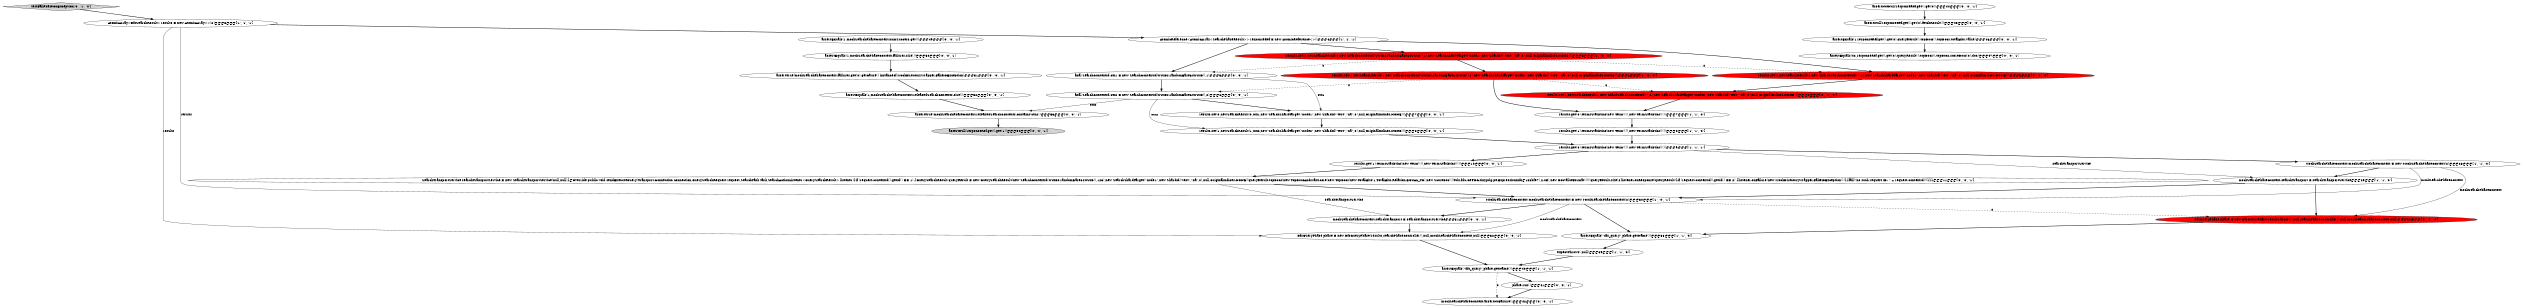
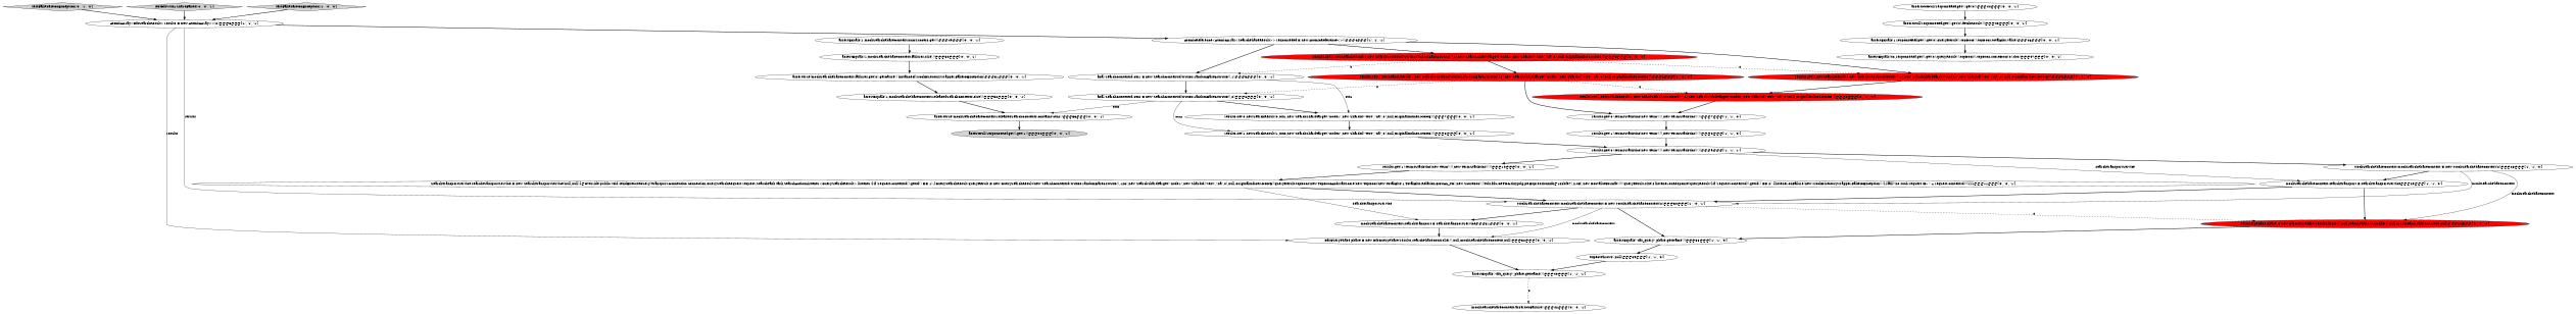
  digraph {
    node [fillcolor=white shape=ellipse style=filled]
    edge [style=bold]
    n1 [label="results.get(1).termsStatistics(new Term((((,new TermStatistics(((()@@@8@@@['1', '1', '0']"]
    n2 [label="results.get(0).termsStatistics(new Term((((,new TermStatistics(((()@@@9@@@['1', '1', '1']"]
    n3 [label="MockSearchPhaseContext mockSearchPhaseContext = new MockSearchPhaseContext(2)@@@28@@@['1', '1', '0']"]
    n4 [label="mockSearchPhaseContext.searchTransport = searchTransportService@@@29@@@['1', '1', '0']"]
    n5 [label="results.get(1).termsStatistics(new Term((((,new TermStatistics(((()@@@10@@@['0', '0', '1']"]
    n6 [fillcolor=lightgray label="testFailPhaseOnException['0', '1', '0']" shape=diamond]
    n7 [label="AtomicArray<DfsSearchResult> results = new AtomicArray<>(2)@@@3@@@['1', '1', '1']"]
    n8 [label="DfsQueryPhase phase = new DfsQueryPhase(results,searchPhaseController(),null,mockSearchPhaseContext,null)@@@32@@@['0', '0', '1']"]
    n9 [label="MockSearchPhaseContext mockSearchPhaseContext = new MockSearchPhaseContext(2)@@@30@@@['1', '0', '1']"]
    n10 [label="AtomicReference<AtomicArray<SearchPhaseResult>> responseRef = new AtomicReference<>()@@@4@@@['1', '1', '1']"]
    n11 [label="final SearchContextId ctx2 = new SearchContextId(UUIDs.randomBase64UUID(),2)@@@6@@@['0', '0', '1']"]
    n12 [label="assertTrue(mockSearchPhaseContext.releasedSearchContexts.contains(ctx2))@@@53@@@['0', '0', '1']"]
    n13 [label="results.set(0,newSearchResult(0,ctx1,new SearchShardTarget(\"node1\",new ShardId(\"test\",\"na\",0),null,OriginalIndices.NONE)))@@@7@@@['0', '0', '1']"]
    n14 [label="results.set(1,newSearchResult(1,ctx2,new SearchShardTarget(\"node2\",new ShardId(\"test\",\"na\",0),null,OriginalIndices.NONE)))@@@8@@@['0', '0', '1']"]
    n15 [fillcolor=lightgray label="assertNull(responseRef.get().get(1))@@@54@@@['0', '0', '1']"]
    n16 [label="assertEquals(\"dfs_query\",phase.getName())@@@40@@@['1', '1', '1']"]
-   n17 [label="phase.run()@@@41@@@['0', '0', '1']"]
    n18 [label="mockSearchPhaseContext.assertNoFailure()@@@42@@@['0', '0', '1']"]
    n19 [label="assertNotNull(responseRef.get().get(0))@@@44@@@['0', '0', '1']"]
    n20 [label="assertNull(responseRef.get().get(0).fetchResult())@@@45@@@['0', '0', '1']"]
    n21 [fillcolor=red label="DfsQueryPhase phase = new DfsQueryPhase(results.asList(),null,searchPhaseController(),null,mockSearchPhaseContext,null)@@@30@@@['0', '1', '0']"]
    n22 [label="mockSearchPhaseContext.searchTransport = searchTransportService@@@31@@@['0', '0', '1']"]
    n23 [label="assertEquals(\"dfs_query\",phase.getName())@@@38@@@['1', '1', '0']"]
    n24 [label="assertTrue(mockSearchPhaseContext.failures.get(0).getCause() instanceof MockDirectoryWrapper.FakeIOException)@@@51@@@['0', '0', '1']"]
    n25 [label="assertEquals(1,mockSearchPhaseContext.releasedSearchContexts.size())@@@52@@@['0', '0', '1']"]
+   n26 [fillcolor=lightgray label="testDfsWith1ShardFailed['0', '0', '1']" shape=diamond]
    n27 [label="assertEquals(1,mockSearchPhaseContext.numSuccess.get())@@@49@@@['0', '0', '1']"]
    n28 [label="assertEquals(1,mockSearchPhaseContext.failures.size())@@@50@@@['0', '0', '1']"]
    n29 [label="assertEquals(1,responseRef.get().get(0).queryResult().topDocs().topDocs.totalHits.value)@@@46@@@['0', '0', '1']"]
    n30 [label="SearchTransportService searchTransportService = new SearchTransportService(null,null){@Override public void sendExecuteQuery(Transport.Connection connection,QuerySearchRequest request,SearchTask task,SearchActionListener<QuerySearchResult> listener){if (request.contextId().getId() == 1) {QuerySearchResult queryResult = new QuerySearchResult(new SearchContextId(UUIDs.randomBase64UUID(),123),new SearchShardTarget(\"node1\",new ShardId(\"test\",\"na\",0),null,OriginalIndices.NONE))queryResult.topDocs(new TopDocsAndMaxScore(new TopDocs(new TotalHits(1,TotalHits.Relation.EQUAL_TO),new ScoreDoc((((edu.fdu.CPPDG.tinypdg.pe.ExpressionInfo@133bf97),2.0F),new DocValueFormat(((()queryResult.size(2)listener.onResponse(queryResult)}if (request.contextId().getId() == 2) {listener.onFailure(new MockDirectoryWrapper.FakeIOException())}{fail(\"no such request ID: \" + request.contextId())}}}@@@11@@@['0', '0', '1']"]
    n31 [label="expectThrows(,null)@@@39@@@['1', '1', '0']"]
    n32 [label="results.get(0).termsStatistics(new Term((((,new TermStatistics(((()@@@7@@@['1', '1', '0']"]
+   n33 [fillcolor=lightgray label="testFailPhaseOnException['1', '0', '0']" shape=diamond]
    n34 [fillcolor=red label="results.set(0,newSearchResult(0,new ShardSearchContextId(\"\",1),new SearchShardTarget(\"node1\",new ShardId(\"test\",\"na\",0),null,OriginalIndices.NONE)))@@@5@@@['0', '1', '0']"]
    n35 [fillcolor=red label="results.set(0,newSearchResult(0,new SearchContextId(UUIDs.randomBase64UUID(),1),new SearchShardTarget(\"node1\",new ShardId(\"test\",\"na\",0),null,OriginalIndices.NONE)))@@@5@@@['1', '0', '0']"]
    n36 [label="final SearchContextId ctx1 = new SearchContextId(UUIDs.randomBase64UUID(),1)@@@5@@@['0', '0', '1']"]
    n37 [fillcolor=red label="results.set(1,newSearchResult(1,new ShardSearchContextId(\"\",2),new SearchShardTarget(\"node2\",new ShardId(\"test\",\"na\",0),null,OriginalIndices.NONE)))@@@6@@@['0', '1', '0']"]
    n38 [fillcolor=red label="results.set(1,newSearchResult(1,new SearchContextId(UUIDs.randomBase64UUID(),2),new SearchShardTarget(\"node2\",new ShardId(\"test\",\"na\",0),null,OriginalIndices.NONE)))@@@6@@@['1', '0', '0']"]
    n39 [label="assertEquals(42,responseRef.get().get(0).queryResult().topDocs().topDocs.scoreDocs(0(.doc)@@@47@@@['0', '0', '1']"]
    n1 -> n2
    n2 -> n3
    n2 -> n4 [label=searchTransportService style=solid]
    n2 -> n5
    n3 -> n4
    n3 -> n9 [label=mockSearchPhaseContext style=solid]
    n3 -> n21 [label=mockSearchPhaseContext style=solid]
    n4 -> n9
    n4 -> n21
    n5 -> n30
    n6 -> n7
    n7 -> n8 [label=results style=solid]
    n7 -> n9 [label=results style=solid]
    n7 -> n10
    n8 -> n16
    n9 -> n8 [label=mockSearchPhaseContext style=solid]
    n9 -> n21 [label=0 style=dashed]
    n9 -> n22
    n9 -> n23
    n10 -> n34
    n10 -> n35
    n10 -> n36
    n11 -> n12 [label=ctx2 style=solid]
    n11 -> n13
    n11 -> n14 [label=ctx2 style=solid]
    n12 -> n15
    n13 -> n14
    n14 -> n2
-   n16 -> n17
    n16 -> n18 [label=0 style=dashed]
-   n17 -> n18
    n19 -> n20
    n20 -> n29
    n21 -> n23
    n22 -> n8
    n23 -> n31
    n24 -> n25
    n25 -> n12
+   n26 -> n7
    n27 -> n28
    n28 -> n24
    n29 -> n39
    n30 -> n9
    n30 -> n22 [label=searchTransportService style=solid]
    n31 -> n16
    n32 -> n1
+   n33 -> n7
    n34 -> n37
    n35 -> n34 [label=0 style=dashed]
    n35 -> n36 [label=0 style=dashed]
    n35 -> n38
    n36 -> n11
    n36 -> n13 [label=ctx1 style=solid]
    n37 -> n32
    n38 -> n11 [label=0 style=dashed]
    n38 -> n32
    n38 -> n37 [label=0 style=dashed]
  }
